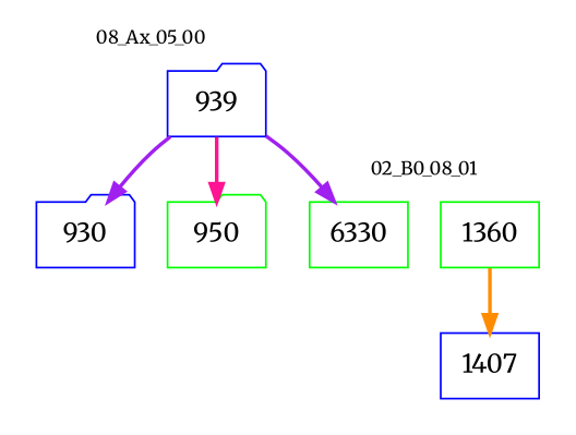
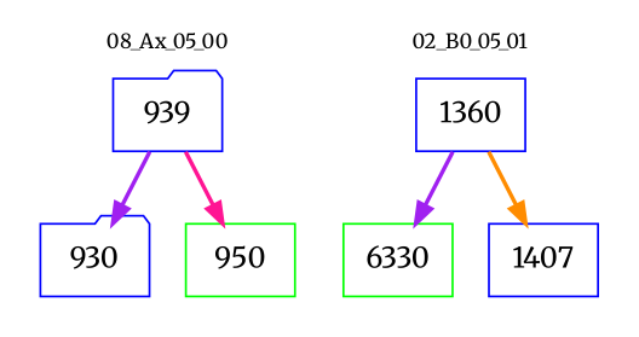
  digraph {
    fontname=Merriweather
    node [color=blue fontname=Merriweather shape=box]
    edge [color=purple fontname=Merriweather style=bold]
    n1 [label=939 shape=folder]
    n2 [label=930 shape=folder]
-   n3 [color=green label=950 shape=folder]
-   n4 [color=green label=1360]
+   n3 [color=green label=950]
+   n4 [label=1360]
    n5 [color=green label=6330]
    n6 [label=1407]
    subgraph cluster_1 {
      color=white
      fontsize=10
      label="08_Ax_05_00"
      n1
      n2
      n3
    }
    subgraph cluster_2 {
      color=white
      fontsize=10
-     label="02_B0_08_01"
+     label="02_B0_05_01"
      n4
      n5
      n6
    }
    n1 -> n2
    n1 -> n3 [color=deeppink]
-   n1 -> n5
+   n4 -> n5
    n4 -> n6 [color=darkorange]
  }
